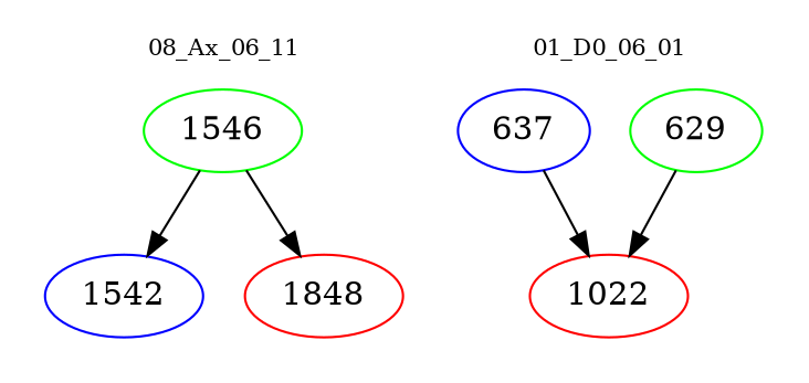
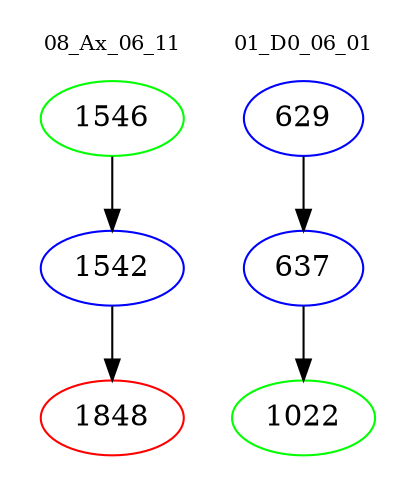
  digraph {
    node [color=green]
    edge [color=black]
    n1 [label=1546]
    n2 [color=blue label=1542]
    n3 [color=red label=1848]
-   n4 [label=629]
+   n4 [color=blue label=629]
    n5 [color=blue label=637]
-   n6 [color=red label=1022]
+   n6 [label=1022]
    subgraph cluster_1 {
      color=white
      fontsize=10
      label="08_Ax_06_11"
      n1
      n2
      n3
    }
    subgraph cluster_2 {
      color=white
      fontsize=10
      label="01_D0_06_01"
      n4
      n5
      n6
    }
    n1 -> n2
-   n1 -> n3
-   n4 -> n6
+   n2 -> n3
+   n4 -> n5
    n5 -> n6
  }
